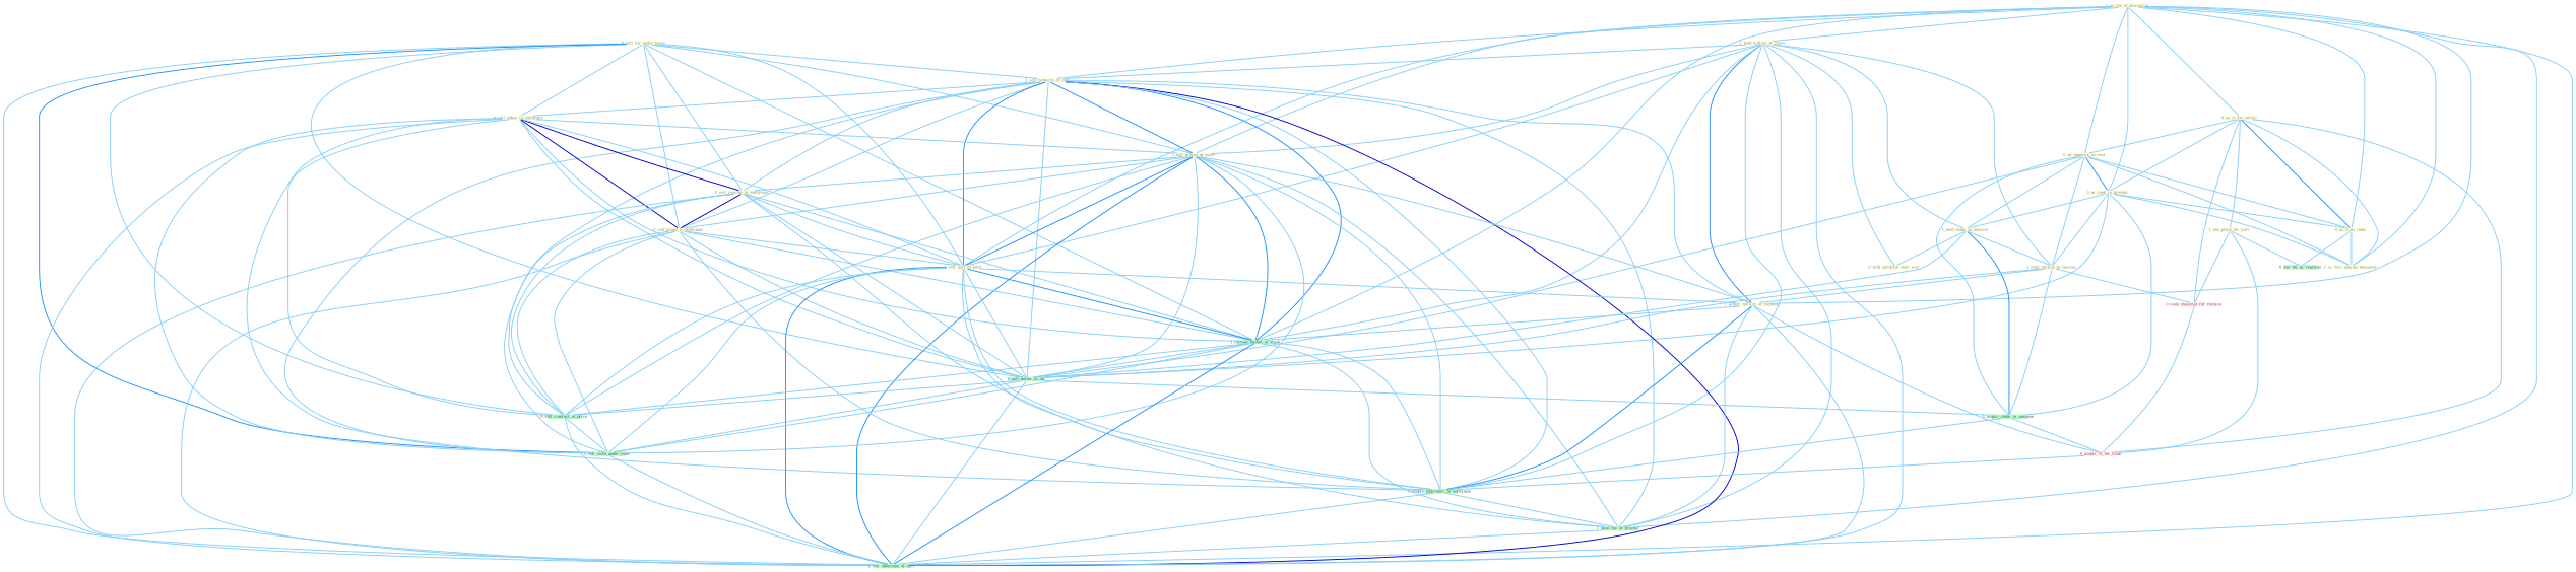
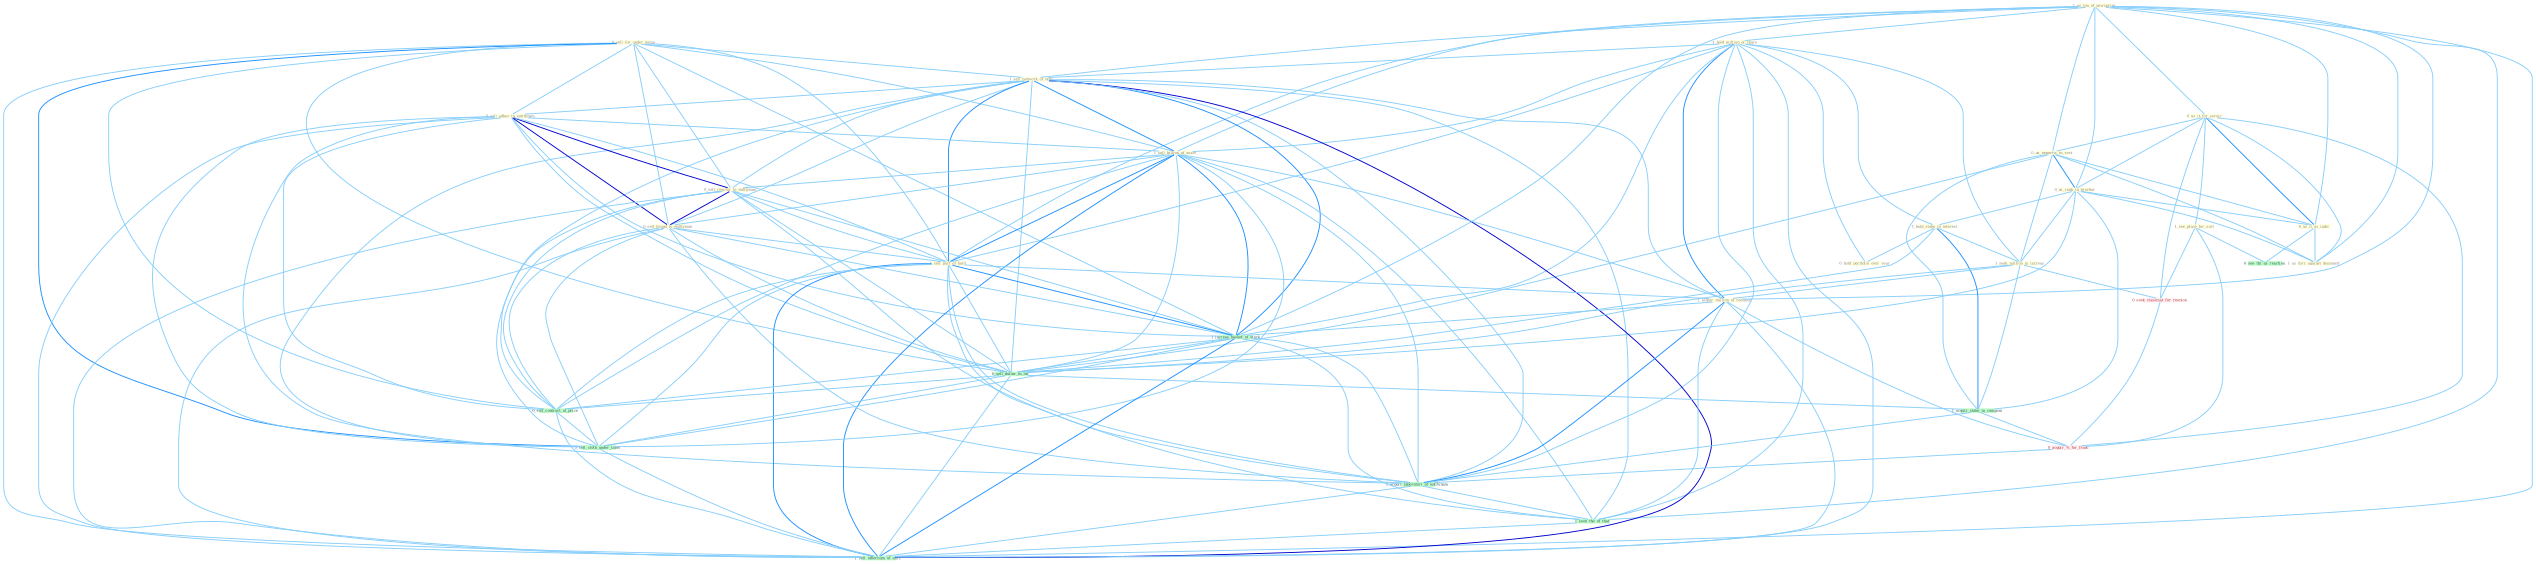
  graph {
    node [color="#ffffe0" fixedsize=true fontcolor="#8b7d6b" fontsize=4 shape=polygon style=filled]
    edge [color="#87cefa" w=1]
    "1_us_ton_of_newsprint " [height=.06 width=.5]
    n2 [height=.06 label="0_sell_for_under_name" width=.5]
    "0_us_it_for_servic " [height=.06 width=.5]
    "1_hold_million_of_share " [height=.06 width=.5]
    "0_us_expertis_in_rest " [height=.06 width=.5]
    "0_us_rank_in_brochur " [height=.06 width=.5]
    "1_sell_network_of_offic " [height=.06 width=.5]
    "0_us_it_as_indic " [height=.06 width=.5]
    "1_hold_stake_in_interest " [height=.06 width=.5]
    "0_sell_adhes_to_entitynam " [height=.06 width=.5]
    "0_hold_portfolio_over_year " [height=.06 width=.5]
    "1_sell_billion_of_asset " [height=.06 width=.5]
    "1_see_place_for_sort " [height=.06 width=.5]
    "0_sell_reactor_to_entitynam " [height=.06 width=.5]
    "0_sell_brand_to_entitynam " [height=.06 width=.5]
    "1_sell_part_of_hold " [height=.06 width=.5]
    "1_us_forc_against_demonstr " [height=.06 width=.5]
    "1_seek_million_in_increas " [height=.06 width=.5]
    "1_acquir_million_of_common " [height=.06 width=.5]
    "0_seek_classmat_for_reunion " [color="#fff0f5" fontcolor="#b22222" height=.06 width=.5]
    "0_acquir_%_for_franc " [color="#fff0f5" fontcolor="#b22222" height=.06 width=.5]
    n22 [color="#BDFCC9" fontcolor="#2f4f4f" height=.06 label="1_increas_basket_of_stock" width=.5]
-   "1_seen_the_of_that " [color="#BDFCC9" fontcolor="#2f4f4f" height=.06 width=.5 label="1_seen_the_of_brochur"]
+   "1_seen_the_of_that " [color="#BDFCC9" fontcolor="#2f4f4f" height=.06 width=.5]
    "1_sell_othernum_of_offic " [color="#BDFCC9" fontcolor="#2f4f4f" height=.06 width=.5]
    "0_sell_dollar_in_lot " [color="#BDFCC9" fontcolor="#2f4f4f" height=.06 width=.5]
    "0_sell_contract_at_price " [color="#BDFCC9" fontcolor="#2f4f4f" height=.06 width=.5]
    "0_sell_cloth_under_label " [color="#BDFCC9" fontcolor="#2f4f4f" height=.06 width=.5]
    "1_acquir_laboratori_of_entitynam " [color="#BDFCC9" fontcolor="#2f4f4f" height=.06 width=.5]
    "1_acquir_stake_in_compani " [color="#BDFCC9" fontcolor="#2f4f4f" height=.06 width=.5]
    "0_see_thi_as_reaction " [color="#BDFCC9" fontcolor="#2f4f4f" height=.06 width=.5]
    subgraph sub_1 {
      "1_us_ton_of_newsprint "
      n2
      "0_us_it_for_servic "
      "1_hold_million_of_share "
      "0_us_expertis_in_rest "
      "0_us_rank_in_brochur "
      "1_sell_network_of_offic "
      "0_us_it_as_indic "
      "1_hold_stake_in_interest "
      "0_sell_adhes_to_entitynam "
      "0_hold_portfolio_over_year "
      "1_sell_billion_of_asset "
      "1_see_place_for_sort "
      "0_sell_reactor_to_entitynam "
      "0_sell_brand_to_entitynam "
      "1_sell_part_of_hold "
      "1_us_forc_against_demonstr "
      "1_seek_million_in_increas "
      "1_acquir_million_of_common "
    }
    subgraph sub_2 {
      "0_seek_classmat_for_reunion "
      "0_acquir_%_for_franc "
    }
    "1_us_ton_of_newsprint " -- "0_us_it_for_servic "
    "1_us_ton_of_newsprint " -- "1_hold_million_of_share "
    "1_us_ton_of_newsprint " -- "0_us_expertis_in_rest "
    "1_us_ton_of_newsprint " -- "0_us_rank_in_brochur "
    "1_us_ton_of_newsprint " -- "1_sell_network_of_offic "
    "1_us_ton_of_newsprint " -- "0_us_it_as_indic "
    "1_us_ton_of_newsprint " -- "1_sell_billion_of_asset "
    "1_us_ton_of_newsprint " -- "1_sell_part_of_hold "
    "1_us_ton_of_newsprint " -- "1_us_forc_against_demonstr "
    "1_us_ton_of_newsprint " -- "1_acquir_million_of_common "
    "1_us_ton_of_newsprint " -- n22
    "1_us_ton_of_newsprint " -- "1_seen_the_of_that "
    "1_us_ton_of_newsprint " -- "1_sell_othernum_of_offic "
    n2 -- "1_sell_network_of_offic "
    n2 -- "0_sell_adhes_to_entitynam "
    n2 -- "1_sell_billion_of_asset "
    n2 -- "0_sell_reactor_to_entitynam "
    n2 -- "0_sell_brand_to_entitynam "
    n2 -- "1_sell_part_of_hold "
    n2 -- n22
    n2 -- "1_sell_othernum_of_offic "
    n2 -- "0_sell_dollar_in_lot "
    n2 -- "0_sell_contract_at_price "
    n2 -- "0_sell_cloth_under_label " [color="#1e90ff" w=2]
    "0_us_it_for_servic " -- "0_us_expertis_in_rest "
    "0_us_it_for_servic " -- "0_us_rank_in_brochur "
    "0_us_it_for_servic " -- "0_us_it_as_indic " [color="#1e90ff" w=2]
    "0_us_it_for_servic " -- "1_see_place_for_sort "
    "0_us_it_for_servic " -- "1_us_forc_against_demonstr "
    "0_us_it_for_servic " -- "0_seek_classmat_for_reunion "
    "0_us_it_for_servic " -- "0_acquir_%_for_franc "
    "1_hold_million_of_share " -- "1_sell_network_of_offic "
    "1_hold_million_of_share " -- "1_hold_stake_in_interest "
    "1_hold_million_of_share " -- "0_hold_portfolio_over_year "
    "1_hold_million_of_share " -- "1_sell_billion_of_asset "
    "1_hold_million_of_share " -- "1_sell_part_of_hold "
    "1_hold_million_of_share " -- "1_seek_million_in_increas "
    "1_hold_million_of_share " -- "1_acquir_million_of_common " [color="#1e90ff" w=2]
    "1_hold_million_of_share " -- n22
    "1_hold_million_of_share " -- "1_seen_the_of_that "
    "1_hold_million_of_share " -- "1_sell_othernum_of_offic "
    "1_hold_million_of_share " -- "1_acquir_laboratori_of_entitynam "
    "0_us_expertis_in_rest " -- "0_us_rank_in_brochur " [color="#1e90ff" w=2]
    "0_us_expertis_in_rest " -- "0_us_it_as_indic "
-   "0_us_expertis_in_rest " -- "1_hold_stake_in_interest "
    "0_us_expertis_in_rest " -- "1_us_forc_against_demonstr "
    "0_us_expertis_in_rest " -- "1_seek_million_in_increas "
    "0_us_expertis_in_rest " -- "0_sell_dollar_in_lot "
    "0_us_expertis_in_rest " -- "1_acquir_stake_in_compani "
    "0_us_rank_in_brochur " -- "0_us_it_as_indic "
    "0_us_rank_in_brochur " -- "1_hold_stake_in_interest "
    "0_us_rank_in_brochur " -- "1_us_forc_against_demonstr "
    "0_us_rank_in_brochur " -- "1_seek_million_in_increas "
    "0_us_rank_in_brochur " -- "0_sell_dollar_in_lot "
    "0_us_rank_in_brochur " -- "1_acquir_stake_in_compani "
    "1_sell_network_of_offic " -- "0_sell_adhes_to_entitynam "
    "1_sell_network_of_offic " -- "1_sell_billion_of_asset " [color="#1e90ff" w=2]
    "1_sell_network_of_offic " -- "0_sell_reactor_to_entitynam "
    "1_sell_network_of_offic " -- "0_sell_brand_to_entitynam "
    "1_sell_network_of_offic " -- "1_sell_part_of_hold " [color="#1e90ff" w=2]
    "1_sell_network_of_offic " -- "1_acquir_million_of_common "
    "1_sell_network_of_offic " -- n22 [color="#1e90ff" w=2]
    "1_sell_network_of_offic " -- "1_seen_the_of_that "
    "1_sell_network_of_offic " -- "1_sell_othernum_of_offic " [color="#0000cd" w=3]
    "1_sell_network_of_offic " -- "0_sell_dollar_in_lot "
    "1_sell_network_of_offic " -- "0_sell_contract_at_price "
    "1_sell_network_of_offic " -- "0_sell_cloth_under_label "
    "1_sell_network_of_offic " -- "1_acquir_laboratori_of_entitynam "
    "0_us_it_as_indic " -- "1_us_forc_against_demonstr "
    "0_us_it_as_indic " -- "0_see_thi_as_reaction "
    "1_hold_stake_in_interest " -- "0_hold_portfolio_over_year "
    "1_hold_stake_in_interest " -- "1_seek_million_in_increas "
    "1_hold_stake_in_interest " -- "0_sell_dollar_in_lot "
    "1_hold_stake_in_interest " -- "1_acquir_stake_in_compani " [color="#1e90ff" w=2]
    "0_sell_adhes_to_entitynam " -- "1_sell_billion_of_asset "
    "0_sell_adhes_to_entitynam " -- "0_sell_reactor_to_entitynam " [color="#0000cd" w=3]
    "0_sell_adhes_to_entitynam " -- "0_sell_brand_to_entitynam " [color="#0000cd" w=3]
    "0_sell_adhes_to_entitynam " -- "1_sell_part_of_hold "
    "0_sell_adhes_to_entitynam " -- n22
    "0_sell_adhes_to_entitynam " -- "1_sell_othernum_of_offic "
    "0_sell_adhes_to_entitynam " -- "0_sell_dollar_in_lot "
    "0_sell_adhes_to_entitynam " -- "0_sell_contract_at_price "
    "0_sell_adhes_to_entitynam " -- "0_sell_cloth_under_label "
    "0_sell_adhes_to_entitynam " -- "1_acquir_laboratori_of_entitynam "
    "1_sell_billion_of_asset " -- "0_sell_reactor_to_entitynam "
    "1_sell_billion_of_asset " -- "0_sell_brand_to_entitynam "
    "1_sell_billion_of_asset " -- "1_sell_part_of_hold " [color="#1e90ff" w=2]
    "1_sell_billion_of_asset " -- "1_acquir_million_of_common "
    "1_sell_billion_of_asset " -- n22 [color="#1e90ff" w=2]
    "1_sell_billion_of_asset " -- "1_seen_the_of_that "
    "1_sell_billion_of_asset " -- "1_sell_othernum_of_offic " [color="#1e90ff" w=2]
    "1_sell_billion_of_asset " -- "0_sell_dollar_in_lot "
    "1_sell_billion_of_asset " -- "0_sell_contract_at_price "
    "1_sell_billion_of_asset " -- "0_sell_cloth_under_label "
    "1_sell_billion_of_asset " -- "1_acquir_laboratori_of_entitynam "
    "1_see_place_for_sort " -- "0_seek_classmat_for_reunion "
    "1_see_place_for_sort " -- "0_acquir_%_for_franc "
    "1_see_place_for_sort " -- "0_see_thi_as_reaction "
    "0_sell_reactor_to_entitynam " -- "0_sell_brand_to_entitynam " [color="#0000cd" w=3]
    "0_sell_reactor_to_entitynam " -- "1_sell_part_of_hold "
    "0_sell_reactor_to_entitynam " -- n22
    "0_sell_reactor_to_entitynam " -- "1_sell_othernum_of_offic "
    "0_sell_reactor_to_entitynam " -- "0_sell_dollar_in_lot "
    "0_sell_reactor_to_entitynam " -- "0_sell_contract_at_price "
    "0_sell_reactor_to_entitynam " -- "0_sell_cloth_under_label "
    "0_sell_reactor_to_entitynam " -- "1_acquir_laboratori_of_entitynam "
    "0_sell_brand_to_entitynam " -- "1_sell_part_of_hold "
    "0_sell_brand_to_entitynam " -- n22
    "0_sell_brand_to_entitynam " -- "1_sell_othernum_of_offic "
    "0_sell_brand_to_entitynam " -- "0_sell_dollar_in_lot "
    "0_sell_brand_to_entitynam " -- "0_sell_contract_at_price "
    "0_sell_brand_to_entitynam " -- "0_sell_cloth_under_label "
    "0_sell_brand_to_entitynam " -- "1_acquir_laboratori_of_entitynam "
    "1_sell_part_of_hold " -- "1_acquir_million_of_common "
    "1_sell_part_of_hold " -- n22 [color="#1e90ff" w=2]
    "1_sell_part_of_hold " -- "1_seen_the_of_that "
    "1_sell_part_of_hold " -- "1_sell_othernum_of_offic " [color="#1e90ff" w=2]
    "1_sell_part_of_hold " -- "0_sell_dollar_in_lot "
    "1_sell_part_of_hold " -- "0_sell_contract_at_price "
    "1_sell_part_of_hold " -- "0_sell_cloth_under_label "
    "1_sell_part_of_hold " -- "1_acquir_laboratori_of_entitynam "
    "1_seek_million_in_increas " -- "1_acquir_million_of_common "
    "1_seek_million_in_increas " -- "0_seek_classmat_for_reunion "
    "1_seek_million_in_increas " -- "0_sell_dollar_in_lot "
    "1_seek_million_in_increas " -- "1_acquir_stake_in_compani "
    "1_acquir_million_of_common " -- "0_acquir_%_for_franc "
    "1_acquir_million_of_common " -- n22
    "1_acquir_million_of_common " -- "1_seen_the_of_that "
    "1_acquir_million_of_common " -- "1_sell_othernum_of_offic "
    "1_acquir_million_of_common " -- "1_acquir_laboratori_of_entitynam " [color="#1e90ff" w=2]
    "0_seek_classmat_for_reunion " -- "0_acquir_%_for_franc "
    "0_acquir_%_for_franc " -- "1_acquir_laboratori_of_entitynam "
    n22 -- "1_seen_the_of_that "
    n22 -- "1_sell_othernum_of_offic " [color="#1e90ff" w=2]
    n22 -- "0_sell_dollar_in_lot "
    n22 -- "0_sell_contract_at_price "
    n22 -- "0_sell_cloth_under_label "
    n22 -- "1_acquir_laboratori_of_entitynam "
    "1_seen_the_of_that " -- "1_sell_othernum_of_offic "
    "0_sell_dollar_in_lot " -- "1_sell_othernum_of_offic "
    "0_sell_dollar_in_lot " -- "0_sell_contract_at_price "
    "0_sell_dollar_in_lot " -- "0_sell_cloth_under_label "
    "0_sell_dollar_in_lot " -- "1_acquir_stake_in_compani "
    "0_sell_contract_at_price " -- "1_sell_othernum_of_offic "
    "0_sell_contract_at_price " -- "0_sell_cloth_under_label "
    "0_sell_cloth_under_label " -- "1_sell_othernum_of_offic "
    "1_acquir_laboratori_of_entitynam " -- "1_seen_the_of_that "
    "1_acquir_laboratori_of_entitynam " -- "1_sell_othernum_of_offic "
    "1_acquir_stake_in_compani " -- "0_acquir_%_for_franc "
    "1_acquir_stake_in_compani " -- "1_acquir_laboratori_of_entitynam "
  }
